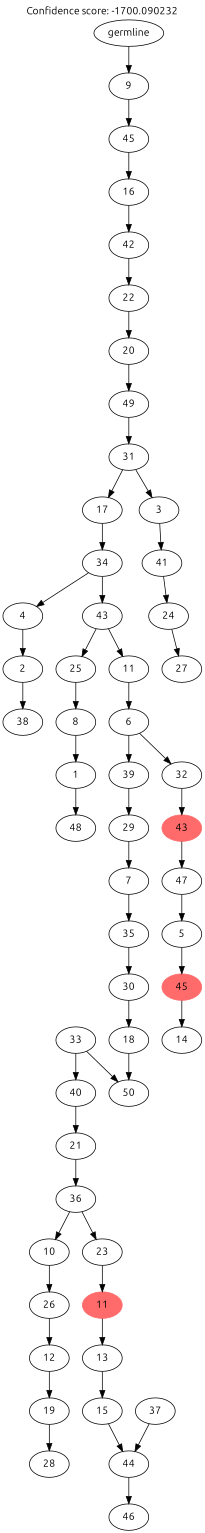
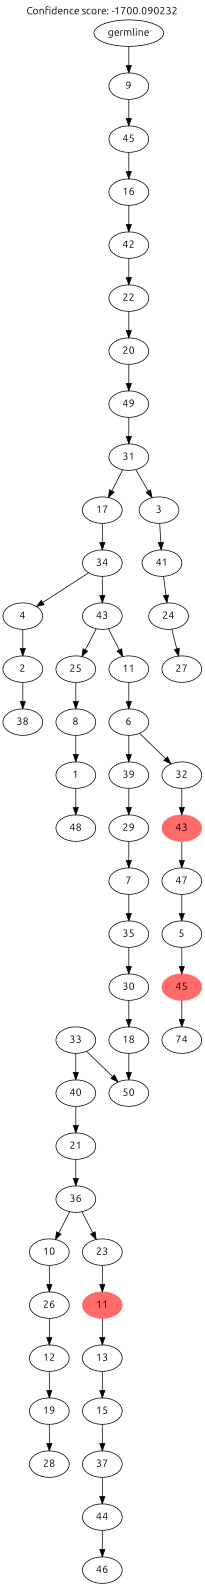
  digraph {
    fontname=Ubuntu
    label="Confidence score: -1700.090232"
    labelloc=t
    node [fontname=Ubuntu]
    edge [fontname=Ubuntu]
    n1 [label=1]
    n2 [label=48]
    n3 [label=38]
    n4 [label=2]
    n5 [label=4]
    n6 [label=25]
    n7 [label=8]
    n8 [label=19]
    n9 [label=28]
    n10 [label=12]
    n11 [label=26]
    n12 [label=10]
    n13 [label=44]
    n14 [label=46]
    n15 [label=37]
    n16 [label=15]
    n17 [label=13]
    n18 [color=indianred1 label=11 style=filled]
    n19 [label=23]
    n20 [label=36]
    n21 [label=21]
    n22 [label=40]
    n23 [label=33]
    n24 [label=50]
    n25 [label=18]
    n26 [label=30]
    n27 [label=35]
    n28 [label=7]
    n29 [label=29]
    n30 [label=39]
    n31 [color=indianred1 label=45 style=filled]
-   n32 [label=14]
+   n32 [label=74]
    n33 [label=5]
    n34 [label=47]
    n35 [color=indianred1 label=43 style=filled]
    n36 [label=32]
    n37 [label=6]
    n38 [label=11]
    n39 [label=43]
    n40 [label=34]
    n41 [label=17]
    n42 [label=24]
    n43 [label=27]
    n44 [label=41]
    n45 [label=3]
    n46 [label=31]
    n47 [label=49]
    n48 [label=20]
    n49 [label=22]
    n50 [label=42]
    n51 [label=16]
    n52 [label=45]
    n53 [label=9]
    n54 [label=germline]
    n1 -> n2
    n4 -> n3
    n5 -> n4
    n6 -> n7
    n7 -> n1
    n8 -> n9
    n10 -> n8
    n11 -> n10
    n12 -> n11
    n13 -> n14
    n15 -> n13
-   n16 -> n13
+   n16 -> n15
    n17 -> n16
    n18 -> n17
    n19 -> n18
    n20 -> n12
    n20 -> n19
    n21 -> n20
    n22 -> n21
    n23 -> n22
    n23 -> n24
    n25 -> n24
    n26 -> n25
    n27 -> n26
    n28 -> n27
    n29 -> n28
    n30 -> n29
    n31 -> n32
    n33 -> n31
    n34 -> n33
    n35 -> n34
    n36 -> n35
    n37 -> n30
    n37 -> n36
    n38 -> n37
    n39 -> n6
    n39 -> n38
    n40 -> n5
    n40 -> n39
    n41 -> n40
    n42 -> n43
    n44 -> n42
    n45 -> n44
    n46 -> n41
    n46 -> n45
    n47 -> n46
    n48 -> n47
    n49 -> n48
    n50 -> n49
    n51 -> n50
    n52 -> n51
    n53 -> n52
    n54 -> n53
  }
